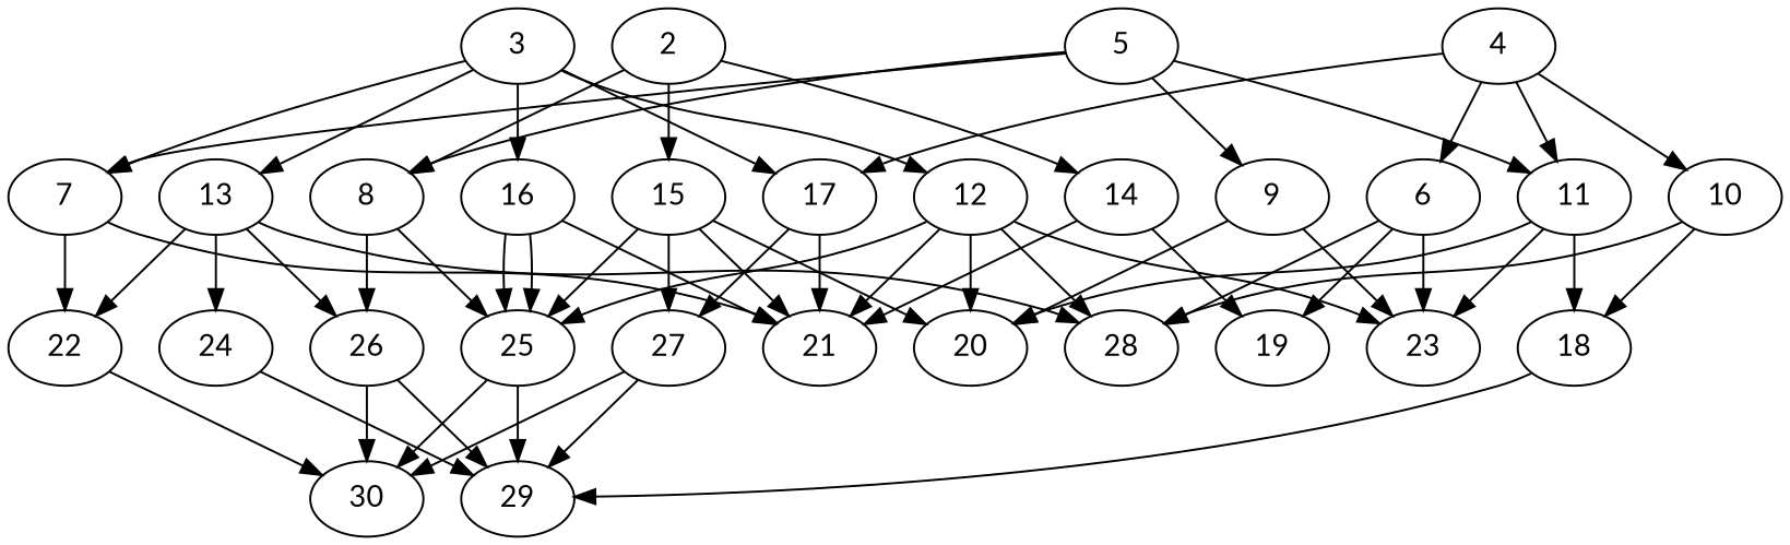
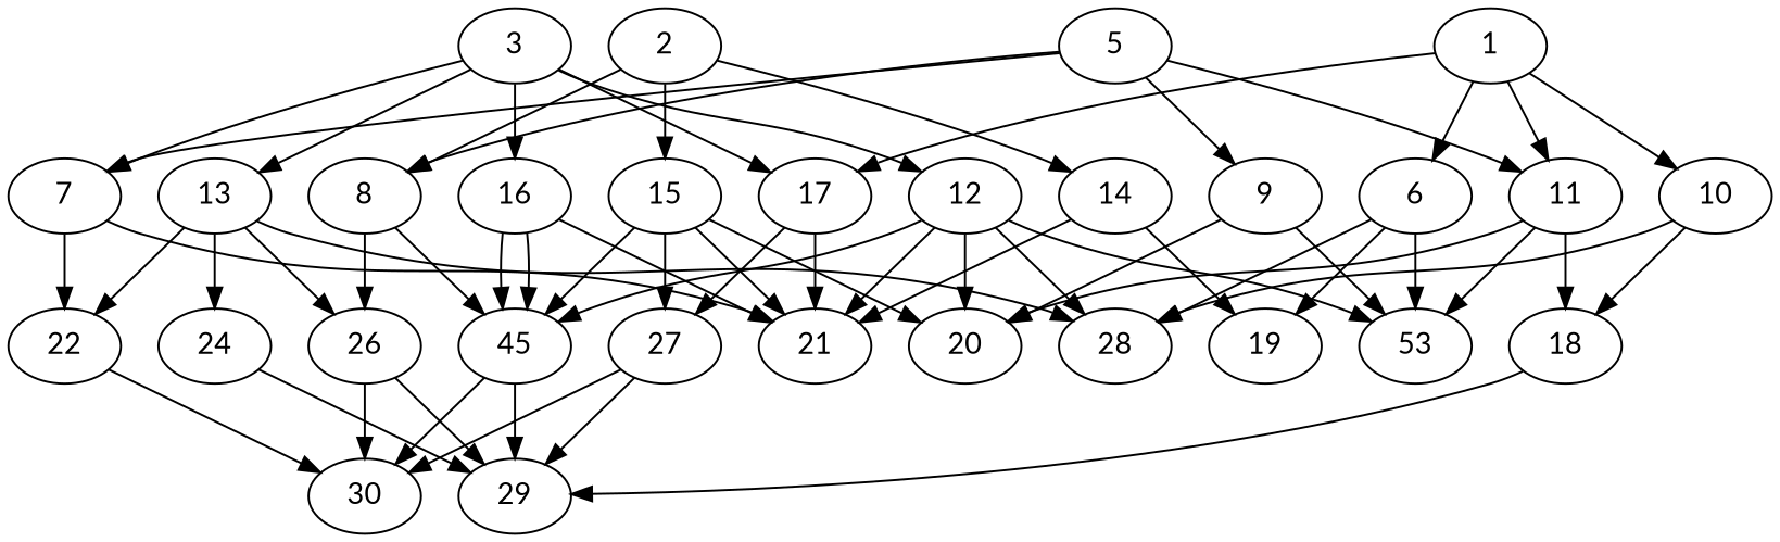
  digraph {
    fontname=Lato
    node [alpha=0.07 fontname=Lato]
    edge [fontname=Lato]
    13 [alpha=0.16 expect_size=13414400]
    28 [alpha=0.15 expect_size=49033216]
    22 [alpha=0.02 expect_size=25334784]
    26 [expect_size=23359488]
    24 [alpha=0.17 expect_size=51332096]
    15 [alpha=0.03 expect_size=28300288]
    21 [expect_size=49920000]
-   25 [alpha=0.01 expect_size=15152128]
+   25 [alpha=0.01 expect_size=15152128 label=45]
    20 [alpha=0.08 expect_size=28011520]
    27 [alpha=0.10 expect_size=28560384]
    30 [alpha=0.08 expect_size=47083520]
    29 [expect_size=5476352]
    2 [alpha=0.06 expect_size=42213376]
    8 [alpha=0.06 expect_size=9153536]
    14 [alpha=0.05 expect_size=45352960]
    11 [alpha=0.10 expect_size=9728000]
-   23 [alpha=0.14 expect_size=14511104]
+   23 [alpha=0.14 expect_size=14511104 label=53]
    18 [alpha=0.02 expect_size=24944640]
    19 [alpha=0.18 expect_size=38386688]
    3 [alpha=0.14 expect_size=44863488]
    7 [alpha=0.14 expect_size=45042688]
    12 [alpha=0.15 expect_size=45856768]
    16 [alpha=0.02 expect_size=24143872]
    17 [alpha=0.09 expect_size=39526400]
-   4 [alpha=0.13 expect_size=33826816]
+   4 [alpha=0.13 expect_size=33826816 label=1]
    6 [expect_size=12110848]
    10 [alpha=0.09 expect_size=25829376]
    5 [alpha=0.18 expect_size=51698688]
    9 [alpha=0.16 expect_size=22336512]
    13 -> 28
    13 -> 22
    13 -> 26
    13 -> 24
    22 -> 30
    26 -> 30
    26 -> 29
    24 -> 29
    15 -> 21
    15 -> 25
    15 -> 20
    15 -> 27
    25 -> 30
    25 -> 29
    27 -> 30
    27 -> 29
    2 -> 15
    2 -> 8
    2 -> 14
    8 -> 26
    8 -> 25
    14 -> 21
    14 -> 19
    11 -> 20
    11 -> 23
    11 -> 18
    18 -> 29
    3 -> 13
    3 -> 7
    3 -> 12
    3 -> 16
    3 -> 17
    7 -> 22
    7 -> 21
    12 -> 28
    12 -> 21
    12 -> 25
    12 -> 20
    12 -> 23
    16 -> 21
    16 -> 25
    16 -> 25
    17 -> 21
    17 -> 27
    4 -> 11
    4 -> 17
    4 -> 6
    4 -> 10
    6 -> 28
    6 -> 23
    6 -> 19
    10 -> 28
    10 -> 18
    5 -> 8
    5 -> 11
    5 -> 7
    5 -> 9
    9 -> 20
    9 -> 23
  }
